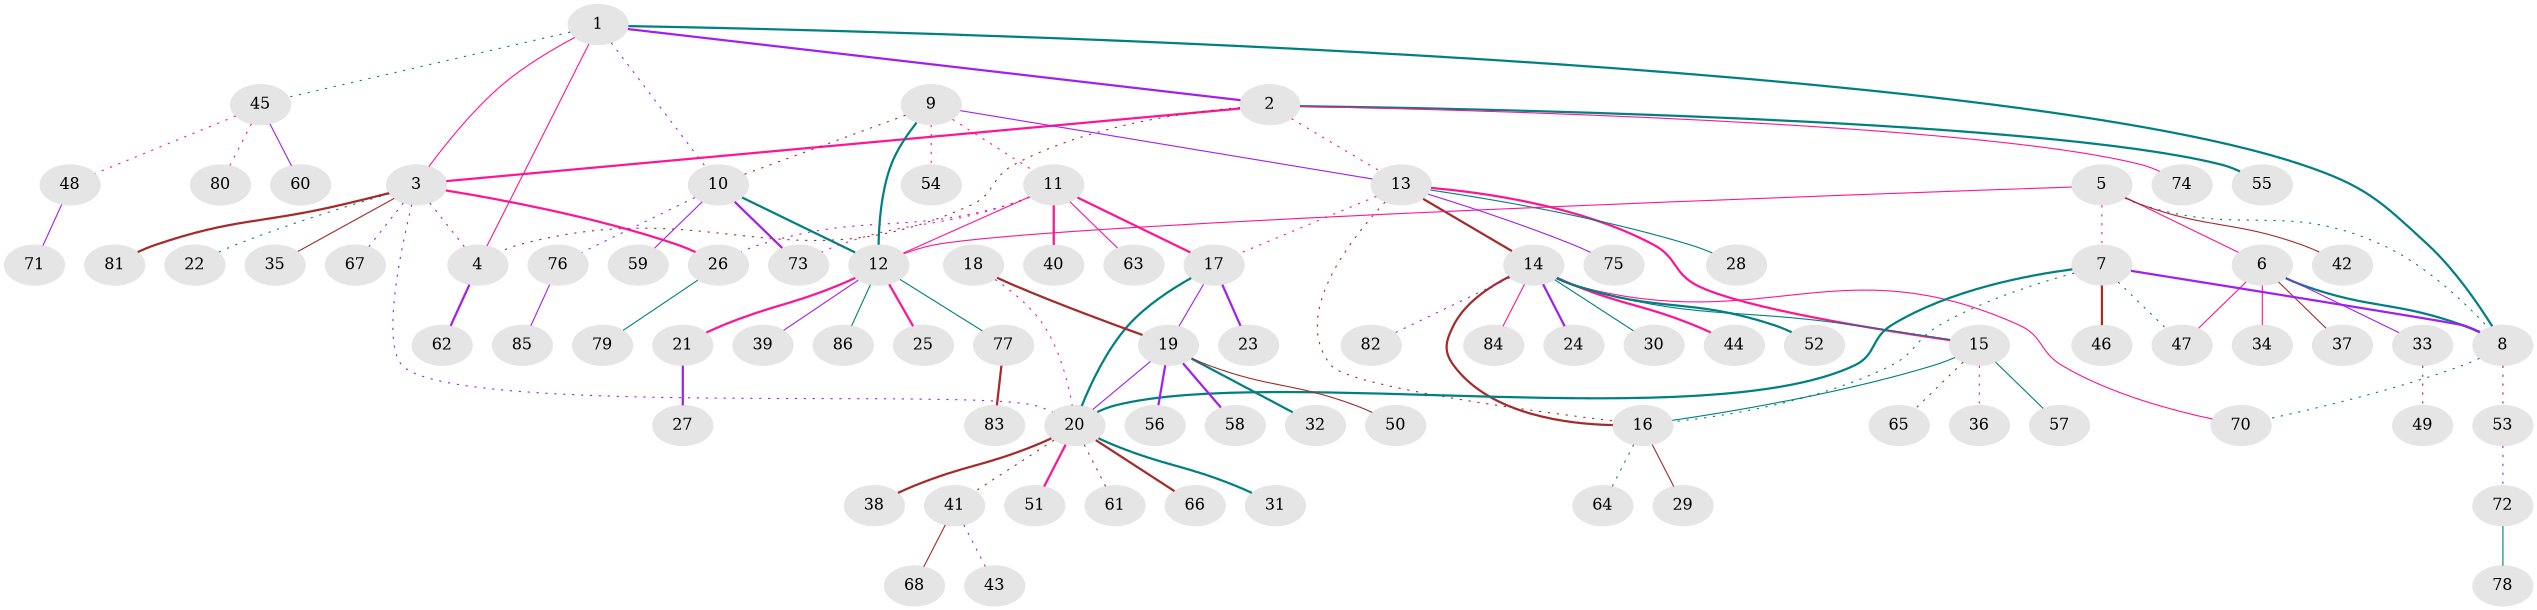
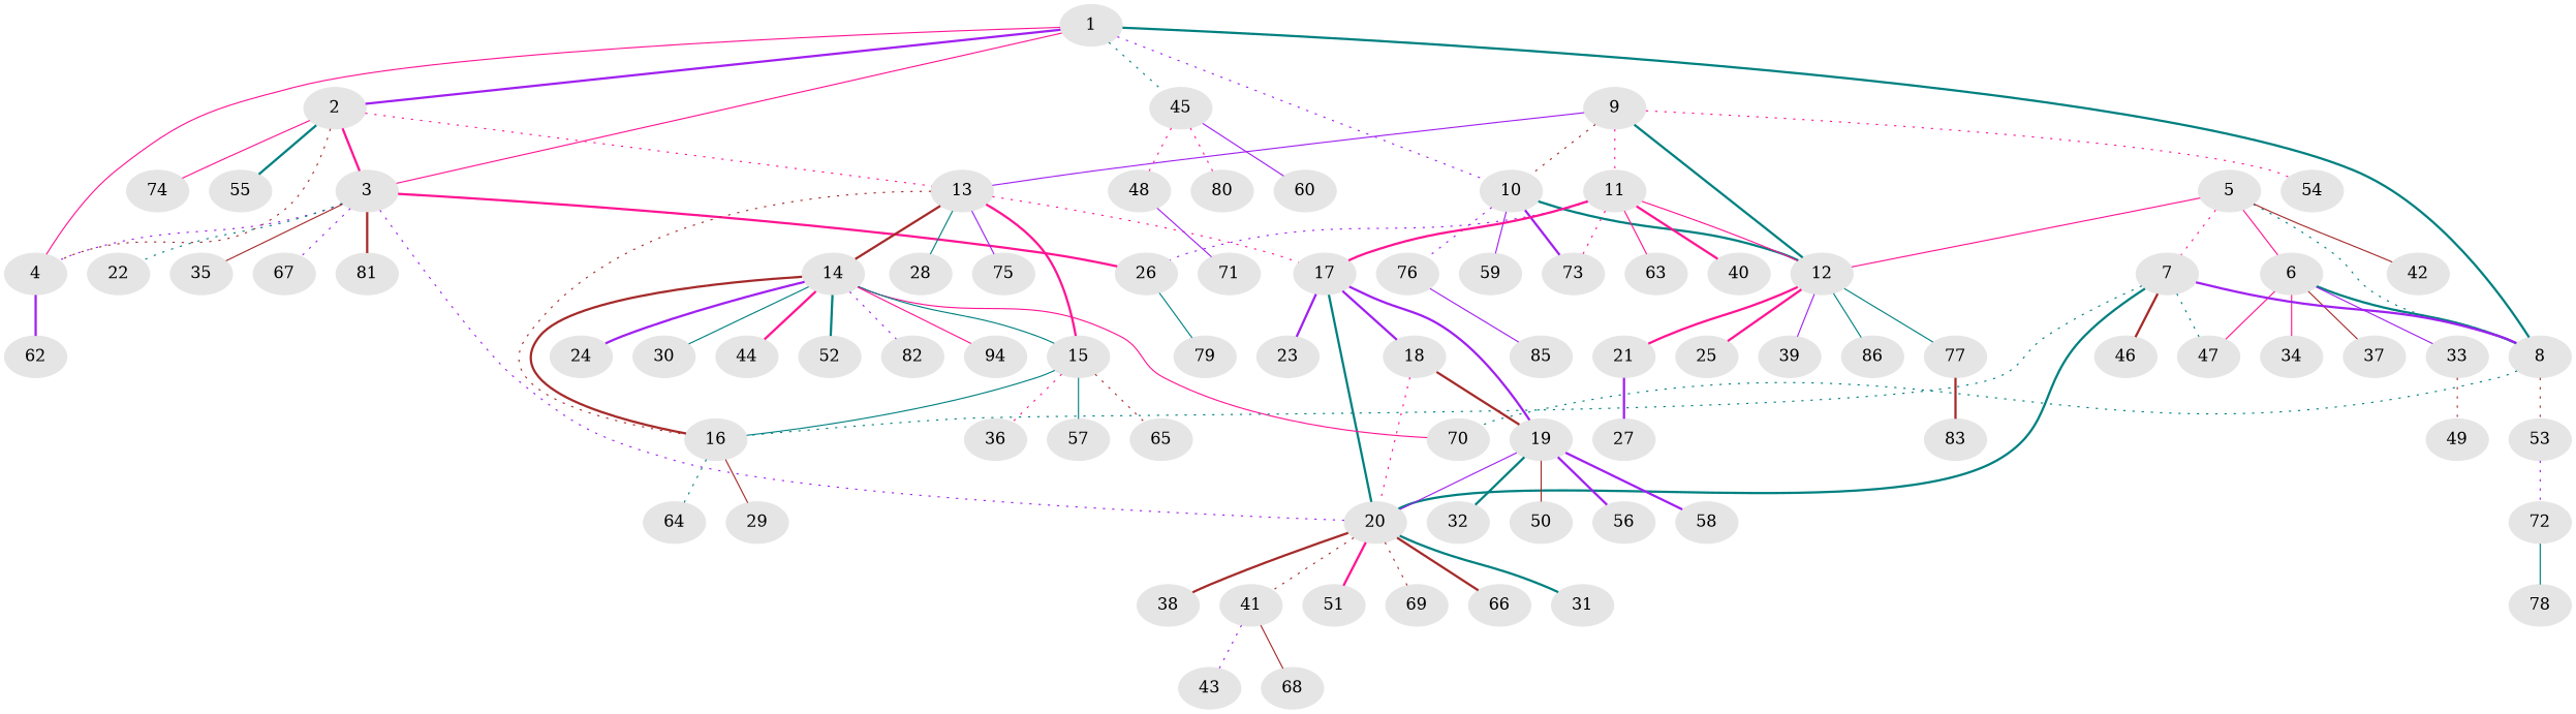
  graph {
    node [color=gray90 style=filled]
    edge [color=deeppink style=bold]
    1
    2
    3
    4
    8
    10
    45
    13
    55
    74
    20
    22
    26
    35
    67
    81
    62
    53
    70
    12
    59
    76
    73
    48
    60
    80
    16
    17
    14
    15
    28
    75
    31
    38
    41
    51
-   61
+   61 [label=69]
    66
    79
    5
    6
    7
    42
    33
    34
    37
    47
    46
    21
    25
    39
    77
    86
    49
    29
    64
    72
    9
    11
    54
    40
    63
    85
    18
    19
    23
    27
    83
    24
    30
    44
    52
    82
-   84
+   84 [label=94]
    36
    57
    65
    32
    50
    56
    58
    43
    68
    71
    78
    1 -- 2 [color=purple]
    1 -- 3 [style=solid]
    1 -- 4 [style=solid]
    1 -- 8 [color=teal]
    1 -- 10 [color=purple style=dotted]
    1 -- 45 [color=teal style=dotted]
    2 -- 3
    2 -- 4 [color=brown style=dotted]
    2 -- 13 [style=dotted]
    2 -- 55 [color=teal]
    2 -- 74 [style=solid]
    3 -- 4 [color=purple style=dotted]
    3 -- 20 [color=purple style=dotted]
    3 -- 22 [color=teal style=dotted]
    3 -- 26
    3 -- 35 [color=brown style=solid]
    3 -- 67 [color=purple style=dotted]
    3 -- 81 [color=brown]
    4 -- 62 [color=purple]
    8 -- 53 [color=brown style=dotted]
    8 -- 70 [color=teal style=dotted]
    10 -- 12 [color=teal]
    10 -- 59 [color=purple style=solid]
    10 -- 76 [color=purple style=dotted]
    10 -- 73 [color=purple]
    45 -- 48 [style=dotted]
    45 -- 60 [color=purple style=solid]
    45 -- 80 [style=dotted]
    13 -- 16 [color=brown style=dotted]
    13 -- 17 [style=dotted]
    13 -- 14 [color=brown]
    13 -- 15
    13 -- 28 [color=teal style=solid]
    13 -- 75 [color=purple style=solid]
    20 -- 31 [color=teal]
    20 -- 38 [color=brown]
    20 -- 41 [color=brown style=dotted]
    20 -- 51
    20 -- 61 [color=brown style=dotted]
    20 -- 66 [color=brown]
    26 -- 79 [color=teal style=solid]
    53 -- 72 [color=purple style=dotted]
    12 -- 21
    12 -- 25
    12 -- 39 [color=purple style=solid]
    12 -- 77 [color=teal style=solid]
    12 -- 86 [color=teal style=solid]
    76 -- 85 [color=purple style=solid]
    48 -- 71 [color=purple style=solid]
    16 -- 29 [color=brown style=solid]
    16 -- 64 [color=teal style=dotted]
    17 -- 20 [color=teal]
-   17 -- 19 [color=purple style=solid]
+   17 -- 18 [color=purple]
+   17 -- 19 [color=purple]
    17 -- 23 [color=purple]
    14 -- 70 [style=solid]
    14 -- 16 [color=brown]
    14 -- 15 [color=teal style=solid]
    14 -- 24 [color=purple]
    14 -- 30 [color=teal style=solid]
    14 -- 44
    14 -- 52 [color=teal]
    14 -- 82 [color=purple style=dotted]
    14 -- 84 [style=solid]
    15 -- 16 [color=teal style=solid]
    15 -- 36 [style=dotted]
    15 -- 57 [color=teal style=solid]
    15 -- 65 [color=brown style=dotted]
    41 -- 43 [color=purple style=dotted]
    41 -- 68 [color=brown style=solid]
    5 -- 8 [color=teal style=dotted]
    5 -- 12 [style=solid]
    5 -- 6 [style=solid]
    5 -- 7 [style=dotted]
    5 -- 42 [color=brown style=solid]
    6 -- 8 [color=teal]
    6 -- 33 [color=purple style=solid]
    6 -- 34 [style=solid]
    6 -- 37 [color=brown style=solid]
    6 -- 47 [style=solid]
    7 -- 8 [color=purple]
    7 -- 20 [color=teal]
    7 -- 16 [color=teal style=dotted]
    7 -- 47 [color=teal style=dotted]
    7 -- 46 [color=brown]
    33 -- 49 [color=brown style=dotted]
    21 -- 27 [color=purple]
    77 -- 83 [color=brown]
    72 -- 78 [color=teal style=solid]
    9 -- 10 [color=brown style=dotted]
    9 -- 13 [color=purple style=solid]
    9 -- 12 [color=teal]
    9 -- 11 [style=dotted]
    9 -- 54 [style=dotted]
    11 -- 26 [color=purple style=dotted]
    11 -- 12 [style=solid]
    11 -- 73 [style=dotted]
    11 -- 17
    11 -- 40
    11 -- 63 [style=solid]
    18 -- 20 [style=dotted]
    18 -- 19 [color=brown]
    19 -- 20 [color=purple style=solid]
    19 -- 32 [color=teal]
    19 -- 50 [color=brown style=solid]
    19 -- 56 [color=purple]
    19 -- 58 [color=purple]
  }
